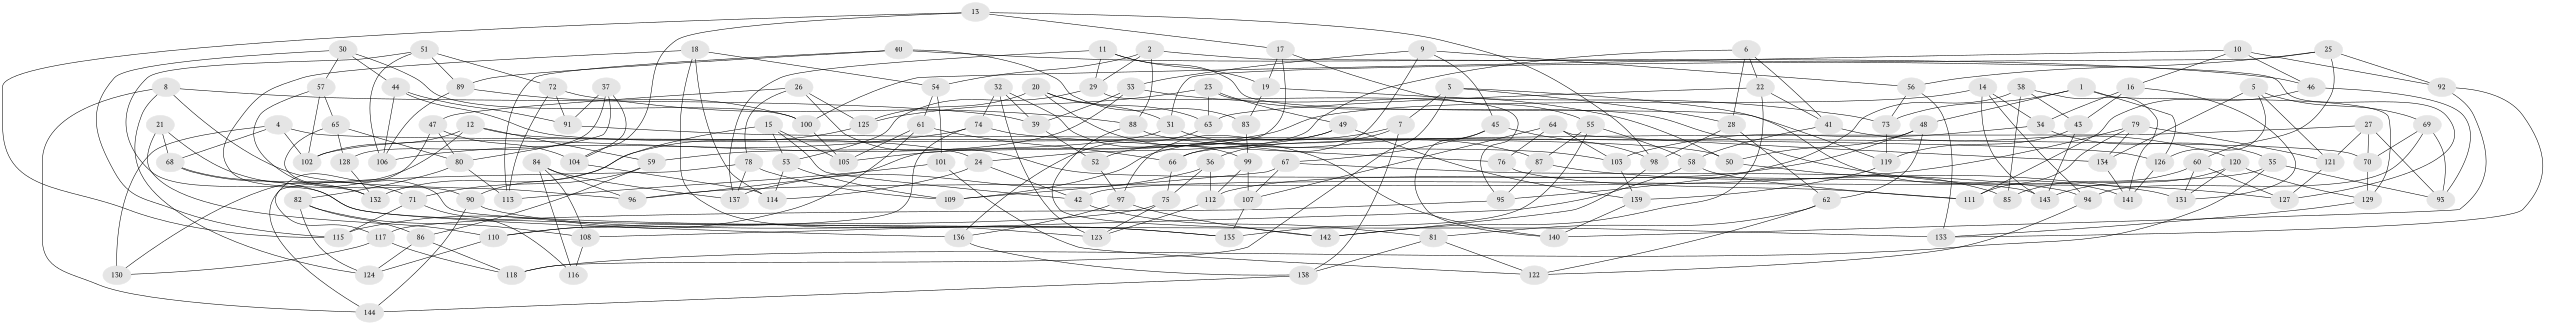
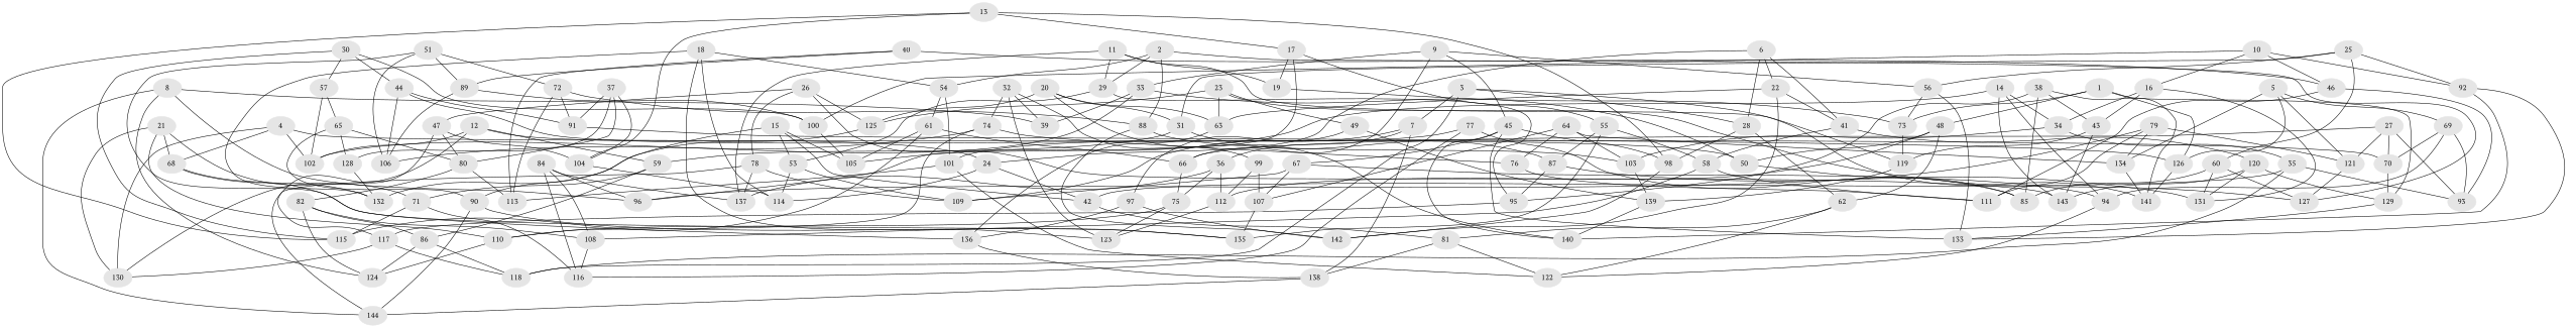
  graph {
    fontname="PT Serif"
    node [color=gray90 fontname="PT Serif" style=filled]
    edge [fontname="PT Serif"]
    1
    48
    73
    126
    129
    62
    50
    112
    119
    141
    133
    2
    29
    54
    88
    127
    53
    95
    61
    101
    142
    103
    3
    7
    28
    118
    36
    109
    138
    98
    4
    68
    70
    102
    130
    132
    136
    5
    69
    121
    134
    94
    93
    6
    22
    24
    41
    63
    42
    114
    58
    120
    137
    75
    144
    8
    39
    96
    124
-   52
    9
    33
    45
    56
    66
    140
    67
    10
    16
    46
    92
    100
    34
    43
    131
    111
    105
    11
    19
-   83
    139
    12
    59
    71
    86
    13
    17
    104
    115
    55
    14
    143
    35
    122
    15
    90
    81
    135
    87
    18
    123
    99
    20
    31
    125
    21
    110
    116
    23
    49
    97
    25
    60
    85
    26
    47
    78
    80
    117
    27
    30
    44
    57
    91
    106
    65
    32
    74
    76
    107
    37
    128
+   77
    38
    40
    89
    113
    108
    82
    51
    72
    64
    79
    84
    1 -- 48
    1 -- 73
    1 -- 126
    1 -- 129
    48 -- 62
    48 -- 50
    48 -- 112
    73 -- 119
    126 -- 141
    129 -- 133
    62 -- 122
    62 -- 81
    50 -- 85
    112 -- 123
    119 -- 139
    2 -- 29
    2 -- 54
    2 -- 88
    2 -- 127
    29 -- 53
    29 -- 95
    54 -- 61
    54 -- 101
    88 -- 142
    88 -- 103
    53 -- 109
    53 -- 114
    95 -- 117
    61 -- 66
    61 -- 105
    61 -- 115
    101 -- 122
    101 -- 113
    103 -- 139
    3 -- 141
    3 -- 7
    3 -- 28
    3 -- 118
    7 -- 36
    7 -- 109
    7 -- 138
    28 -- 62
    28 -- 98
    36 -- 112
    36 -- 137
    36 -- 75
    138 -- 144
    98 -- 142
    4 -- 68
    4 -- 70
    4 -- 102
    4 -- 130
    68 -- 132
    68 -- 136
    70 -- 129
    136 -- 138
    5 -- 126
    5 -- 69
    5 -- 121
    5 -- 134
    69 -- 70
    69 -- 94
    69 -- 93
    121 -- 127
    134 -- 141
    94 -- 122
    6 -- 28
    6 -- 22
    6 -- 24
    6 -- 41
    22 -- 142
    22 -- 41
    22 -- 63
    24 -- 42
    24 -- 114
    41 -- 58
    41 -- 120
    63 -- 136
    42 -- 81
    58 -- 111
    58 -- 108
    120 -- 129
    120 -- 131
    120 -- 143
    75 -- 123
    75 -- 110
    8 -- 144
    8 -- 39
    8 -- 96
    8 -- 124
-   39 -- 52
-   52 -- 97
    9 -- 33
    9 -- 45
    9 -- 56
    9 -- 66
    33 -- 50
    33 -- 102
    33 -- 39
    45 -- 98
    45 -- 140
    45 -- 67
    56 -- 73
    56 -- 133
    66 -- 75
    67 -- 109
    67 -- 94
    67 -- 107
    10 -- 16
    10 -- 46
    10 -- 92
    10 -- 100
    16 -- 34
    16 -- 43
    16 -- 131
    46 -- 93
    46 -- 111
    92 -- 133
    92 -- 140
    100 -- 105
    34 -- 103
    34 -- 35
    43 -- 119
    43 -- 143
    11 -- 119
    11 -- 29
    11 -- 137
    11 -- 19
    19 -- 73
-   19 -- 83
-   83 -- 99
    139 -- 140
    12 -- 102
    12 -- 130
    12 -- 24
    12 -- 59
    59 -- 71
    59 -- 86
    71 -- 115
    71 -- 116
    86 -- 118
    86 -- 124
    13 -- 98
    13 -- 17
    13 -- 104
    13 -- 115
    17 -- 96
    17 -- 19
    17 -- 55
    104 -- 114
    55 -- 58
    55 -- 135
    55 -- 87
    14 -- 94
    14 -- 34
    14 -- 105
    14 -- 143
    35 -- 118
    35 -- 93
    35 -- 42
    15 -- 53
    15 -- 42
    15 -- 105
    15 -- 90
    90 -- 144
    90 -- 135
    81 -- 138
    81 -- 122
    87 -- 95
    87 -- 131
    18 -- 54
    18 -- 132
    18 -- 114
    18 -- 123
    99 -- 112
    99 -- 107
    20 -- 63
    20 -- 140
    20 -- 31
    20 -- 125
    31 -- 59
    31 -- 87
    125 -- 132
    21 -- 68
+   21 -- 130
    21 -- 71
    21 -- 110
    110 -- 124
    23 -- 127
    23 -- 63
    23 -- 125
    23 -- 49
-   49 -- 52
    49 -- 139
    49 -- 97
    97 -- 142
    97 -- 136
    25 -- 56
    25 -- 92
    25 -- 31
    25 -- 60
    60 -- 127
    60 -- 131
    60 -- 85
    26 -- 143
    26 -- 125
    26 -- 47
    26 -- 78
    47 -- 104
    47 -- 80
    47 -- 117
    78 -- 109
    78 -- 137
    78 -- 144
    80 -- 113
    80 -- 82
    117 -- 118
    117 -- 130
    27 -- 70
    27 -- 121
    27 -- 93
    27 -- 66
    30 -- 100
    30 -- 115
    30 -- 44
    30 -- 57
    44 -- 50
    44 -- 91
    44 -- 106
-   57 -- 133
+   45 -- 133
    57 -- 102
    57 -- 65
    91 -- 126
    65 -- 90
    65 -- 80
    65 -- 128
    32 -- 39
    32 -- 123
    32 -- 99
    32 -- 74
    74 -- 110
    74 -- 106
    74 -- 76
    76 -- 111
    107 -- 135
    37 -- 104
    37 -- 80
    37 -- 91
    37 -- 128
    128 -- 132
+   77 -- 101
+   77 -- 116
+   77 -- 85
    38 -- 141
    38 -- 95
    38 -- 43
    38 -- 85
    40 -- 46
-   40 -- 83
    40 -- 89
    40 -- 113
    89 -- 100
    89 -- 106
    108 -- 116
    82 -- 124
    82 -- 86
    82 -- 108
    51 -- 135
    51 -- 106
    51 -- 89
    51 -- 72
    72 -- 88
    72 -- 91
    72 -- 113
    64 -- 103
    64 -- 134
    64 -- 76
    64 -- 107
    79 -- 121
    79 -- 134
    79 -- 96
    79 -- 111
    84 -- 137
    84 -- 96
    84 -- 116
    84 -- 108
  }
